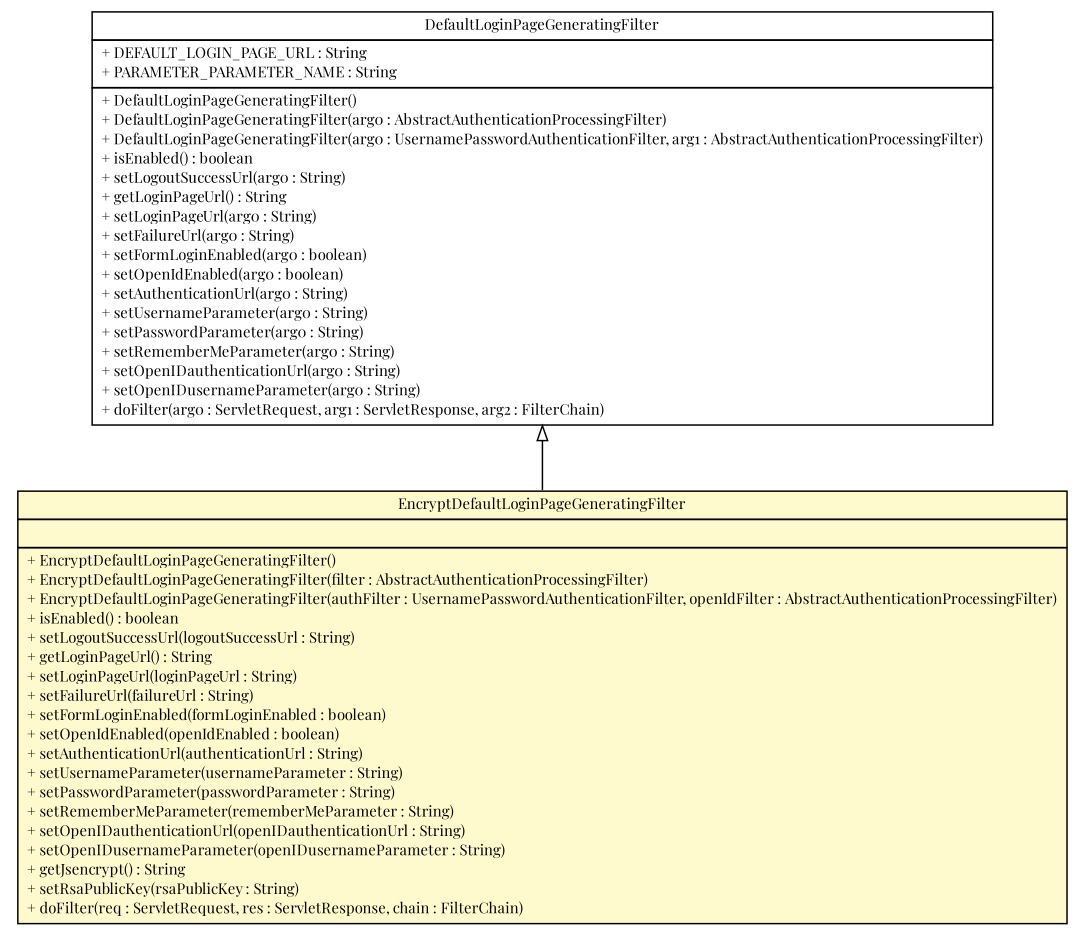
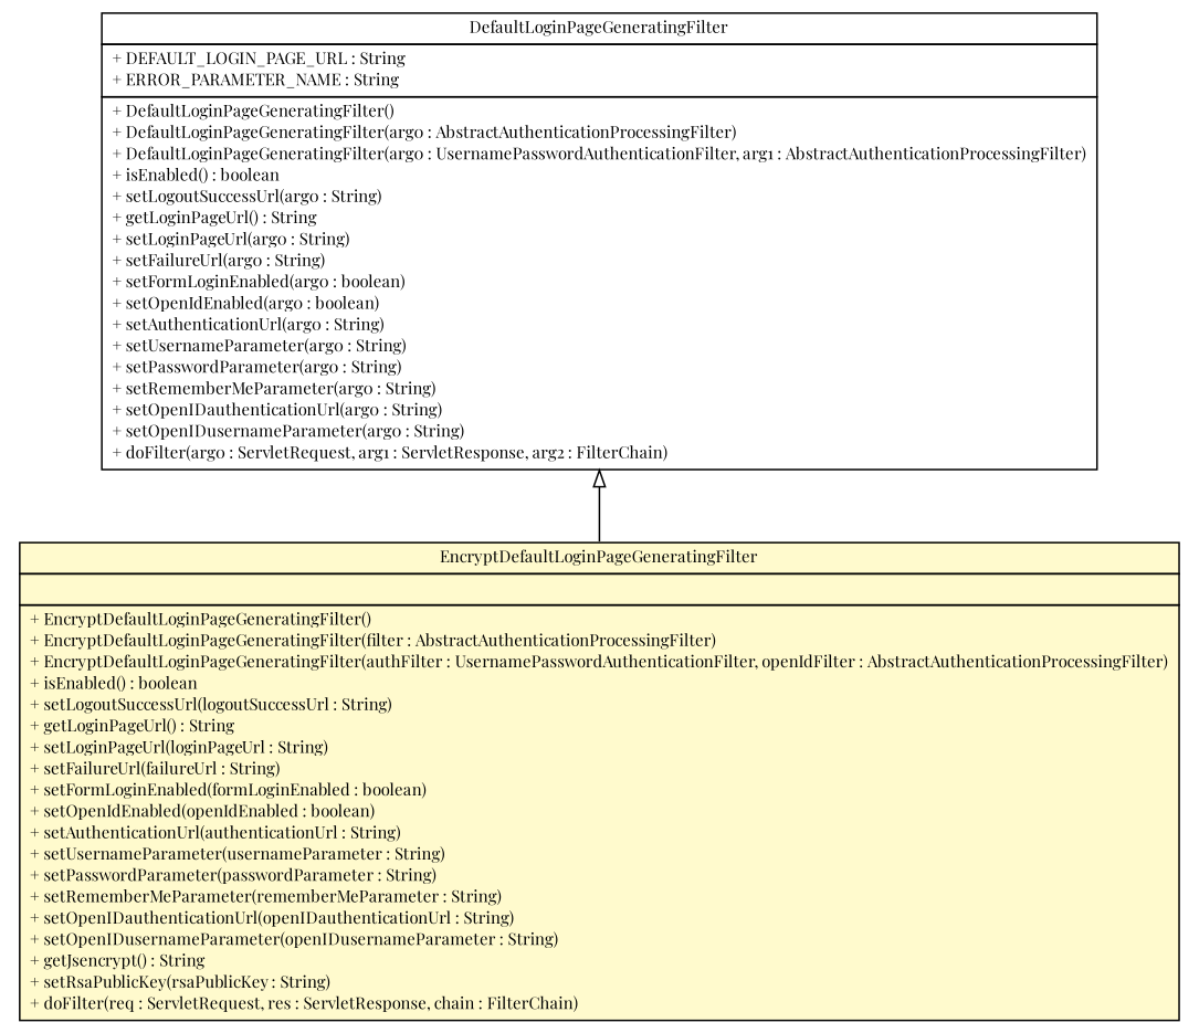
  digraph {
    nodesep=0.25
    ranksep=0.5
    fontname="Playfair Display"
    node [fontcolor=black fontname="Playfair Display" fontsize=10.0 shape=plaintext]
    n1 [label=<<table title="com.yirendai.oss.lib.security.internal.template.EncryptDefaultLoginPageGeneratingFilter" border="0" cellborder="1" cellspacing="0" cellpadding="2" port="p" bgcolor="lemonChiffon" href="./EncryptDefaultLoginPageGeneratingFilter.html"> 		<tr><td><table border="0" cellspacing="0" cellpadding="1"> <tr><td align="center" balign="center"> EncryptDefaultLoginPageGeneratingFilter </td></tr> 		</table></td></tr> 		<tr><td><table border="0" cellspacing="0" cellpadding="1"> <tr><td align="left" balign="left">  </td></tr> 		</table></td></tr> 		<tr><td><table border="0" cellspacing="0" cellpadding="1"> <tr><td align="left" balign="left"> + EncryptDefaultLoginPageGeneratingFilter() </td></tr> <tr><td align="left" balign="left"> + EncryptDefaultLoginPageGeneratingFilter(filter : AbstractAuthenticationProcessingFilter) </td></tr> <tr><td align="left" balign="left"> + EncryptDefaultLoginPageGeneratingFilter(authFilter : UsernamePasswordAuthenticationFilter, openIdFilter : AbstractAuthenticationProcessingFilter) </td></tr> <tr><td align="left" balign="left"> + isEnabled() : boolean </td></tr> <tr><td align="left" balign="left"> + setLogoutSuccessUrl(logoutSuccessUrl : String) </td></tr> <tr><td align="left" balign="left"> + getLoginPageUrl() : String </td></tr> <tr><td align="left" balign="left"> + setLoginPageUrl(loginPageUrl : String) </td></tr> <tr><td align="left" balign="left"> + setFailureUrl(failureUrl : String) </td></tr> <tr><td align="left" balign="left"> + setFormLoginEnabled(formLoginEnabled : boolean) </td></tr> <tr><td align="left" balign="left"> + setOpenIdEnabled(openIdEnabled : boolean) </td></tr> <tr><td align="left" balign="left"> + setAuthenticationUrl(authenticationUrl : String) </td></tr> <tr><td align="left" balign="left"> + setUsernameParameter(usernameParameter : String) </td></tr> <tr><td align="left" balign="left"> + setPasswordParameter(passwordParameter : String) </td></tr> <tr><td align="left" balign="left"> + setRememberMeParameter(rememberMeParameter : String) </td></tr> <tr><td align="left" balign="left"> + setOpenIDauthenticationUrl(openIDauthenticationUrl : String) </td></tr> <tr><td align="left" balign="left"> + setOpenIDusernameParameter(openIDusernameParameter : String) </td></tr> <tr><td align="left" balign="left"> + getJsencrypt() : String </td></tr> <tr><td align="left" balign="left"> + setRsaPublicKey(rsaPublicKey : String) </td></tr> <tr><td align="left" balign="left"> + doFilter(req : ServletRequest, res : ServletResponse, chain : FilterChain) </td></tr> 		</table></td></tr> 		</table>>]
-   n2 [label=<<table title="org.springframework.security.web.authentication.ui.DefaultLoginPageGeneratingFilter" border="0" cellborder="1" cellspacing="0" cellpadding="2" port="p" href="http://java.sun.com/j2se/1.4.2/docs/api/org/springframework/security/web/authentication/ui/DefaultLoginPageGeneratingFilter.html"> 		<tr><td><table border="0" cellspacing="0" cellpadding="1"> <tr><td align="center" balign="center"> DefaultLoginPageGeneratingFilter </td></tr> 		</table></td></tr> 		<tr><td><table border="0" cellspacing="0" cellpadding="1"> <tr><td align="left" balign="left"> + DEFAULT_LOGIN_PAGE_URL : String </td></tr> <tr><td align="left" balign="left"> + PARAMETER_PARAMETER_NAME : String </td></tr> 		</table></td></tr> 		<tr><td><table border="0" cellspacing="0" cellpadding="1"> <tr><td align="left" balign="left"> + DefaultLoginPageGeneratingFilter() </td></tr> <tr><td align="left" balign="left"> + DefaultLoginPageGeneratingFilter(arg0 : AbstractAuthenticationProcessingFilter) </td></tr> <tr><td align="left" balign="left"> + DefaultLoginPageGeneratingFilter(arg0 : UsernamePasswordAuthenticationFilter, arg1 : AbstractAuthenticationProcessingFilter) </td></tr> <tr><td align="left" balign="left"> + isEnabled() : boolean </td></tr> <tr><td align="left" balign="left"> + setLogoutSuccessUrl(arg0 : String) </td></tr> <tr><td align="left" balign="left"> + getLoginPageUrl() : String </td></tr> <tr><td align="left" balign="left"> + setLoginPageUrl(arg0 : String) </td></tr> <tr><td align="left" balign="left"> + setFailureUrl(arg0 : String) </td></tr> <tr><td align="left" balign="left"> + setFormLoginEnabled(arg0 : boolean) </td></tr> <tr><td align="left" balign="left"> + setOpenIdEnabled(arg0 : boolean) </td></tr> <tr><td align="left" balign="left"> + setAuthenticationUrl(arg0 : String) </td></tr> <tr><td align="left" balign="left"> + setUsernameParameter(arg0 : String) </td></tr> <tr><td align="left" balign="left"> + setPasswordParameter(arg0 : String) </td></tr> <tr><td align="left" balign="left"> + setRememberMeParameter(arg0 : String) </td></tr> <tr><td align="left" balign="left"> + setOpenIDauthenticationUrl(arg0 : String) </td></tr> <tr><td align="left" balign="left"> + setOpenIDusernameParameter(arg0 : String) </td></tr> <tr><td align="left" balign="left"> + doFilter(arg0 : ServletRequest, arg1 : ServletResponse, arg2 : FilterChain) </td></tr> 		</table></td></tr> 		</table>>]
+   n2 [label=<<table title="org.springframework.security.web.authentication.ui.DefaultLoginPageGeneratingFilter" border="0" cellborder="1" cellspacing="0" cellpadding="2" port="p" href="http://java.sun.com/j2se/1.4.2/docs/api/org/springframework/security/web/authentication/ui/DefaultLoginPageGeneratingFilter.html"> 		<tr><td><table border="0" cellspacing="0" cellpadding="1"> <tr><td align="center" balign="center"> DefaultLoginPageGeneratingFilter </td></tr> 		</table></td></tr> 		<tr><td><table border="0" cellspacing="0" cellpadding="1"> <tr><td align="left" balign="left"> + DEFAULT_LOGIN_PAGE_URL : String </td></tr> <tr><td align="left" balign="left"> + ERROR_PARAMETER_NAME : String </td></tr> 		</table></td></tr> 		<tr><td><table border="0" cellspacing="0" cellpadding="1"> <tr><td align="left" balign="left"> + DefaultLoginPageGeneratingFilter() </td></tr> <tr><td align="left" balign="left"> + DefaultLoginPageGeneratingFilter(arg0 : AbstractAuthenticationProcessingFilter) </td></tr> <tr><td align="left" balign="left"> + DefaultLoginPageGeneratingFilter(arg0 : UsernamePasswordAuthenticationFilter, arg1 : AbstractAuthenticationProcessingFilter) </td></tr> <tr><td align="left" balign="left"> + isEnabled() : boolean </td></tr> <tr><td align="left" balign="left"> + setLogoutSuccessUrl(arg0 : String) </td></tr> <tr><td align="left" balign="left"> + getLoginPageUrl() : String </td></tr> <tr><td align="left" balign="left"> + setLoginPageUrl(arg0 : String) </td></tr> <tr><td align="left" balign="left"> + setFailureUrl(arg0 : String) </td></tr> <tr><td align="left" balign="left"> + setFormLoginEnabled(arg0 : boolean) </td></tr> <tr><td align="left" balign="left"> + setOpenIdEnabled(arg0 : boolean) </td></tr> <tr><td align="left" balign="left"> + setAuthenticationUrl(arg0 : String) </td></tr> <tr><td align="left" balign="left"> + setUsernameParameter(arg0 : String) </td></tr> <tr><td align="left" balign="left"> + setPasswordParameter(arg0 : String) </td></tr> <tr><td align="left" balign="left"> + setRememberMeParameter(arg0 : String) </td></tr> <tr><td align="left" balign="left"> + setOpenIDauthenticationUrl(arg0 : String) </td></tr> <tr><td align="left" balign="left"> + setOpenIDusernameParameter(arg0 : String) </td></tr> <tr><td align="left" balign="left"> + doFilter(arg0 : ServletRequest, arg1 : ServletResponse, arg2 : FilterChain) </td></tr> 		</table></td></tr> 		</table>>]
    n2 -> n1 [arrowtail=empty dir=back fontname="Playfair Display" fontsize=10 headport=p labelfontname=Helvetica labelfontsize=10 tailport=p]
  }
